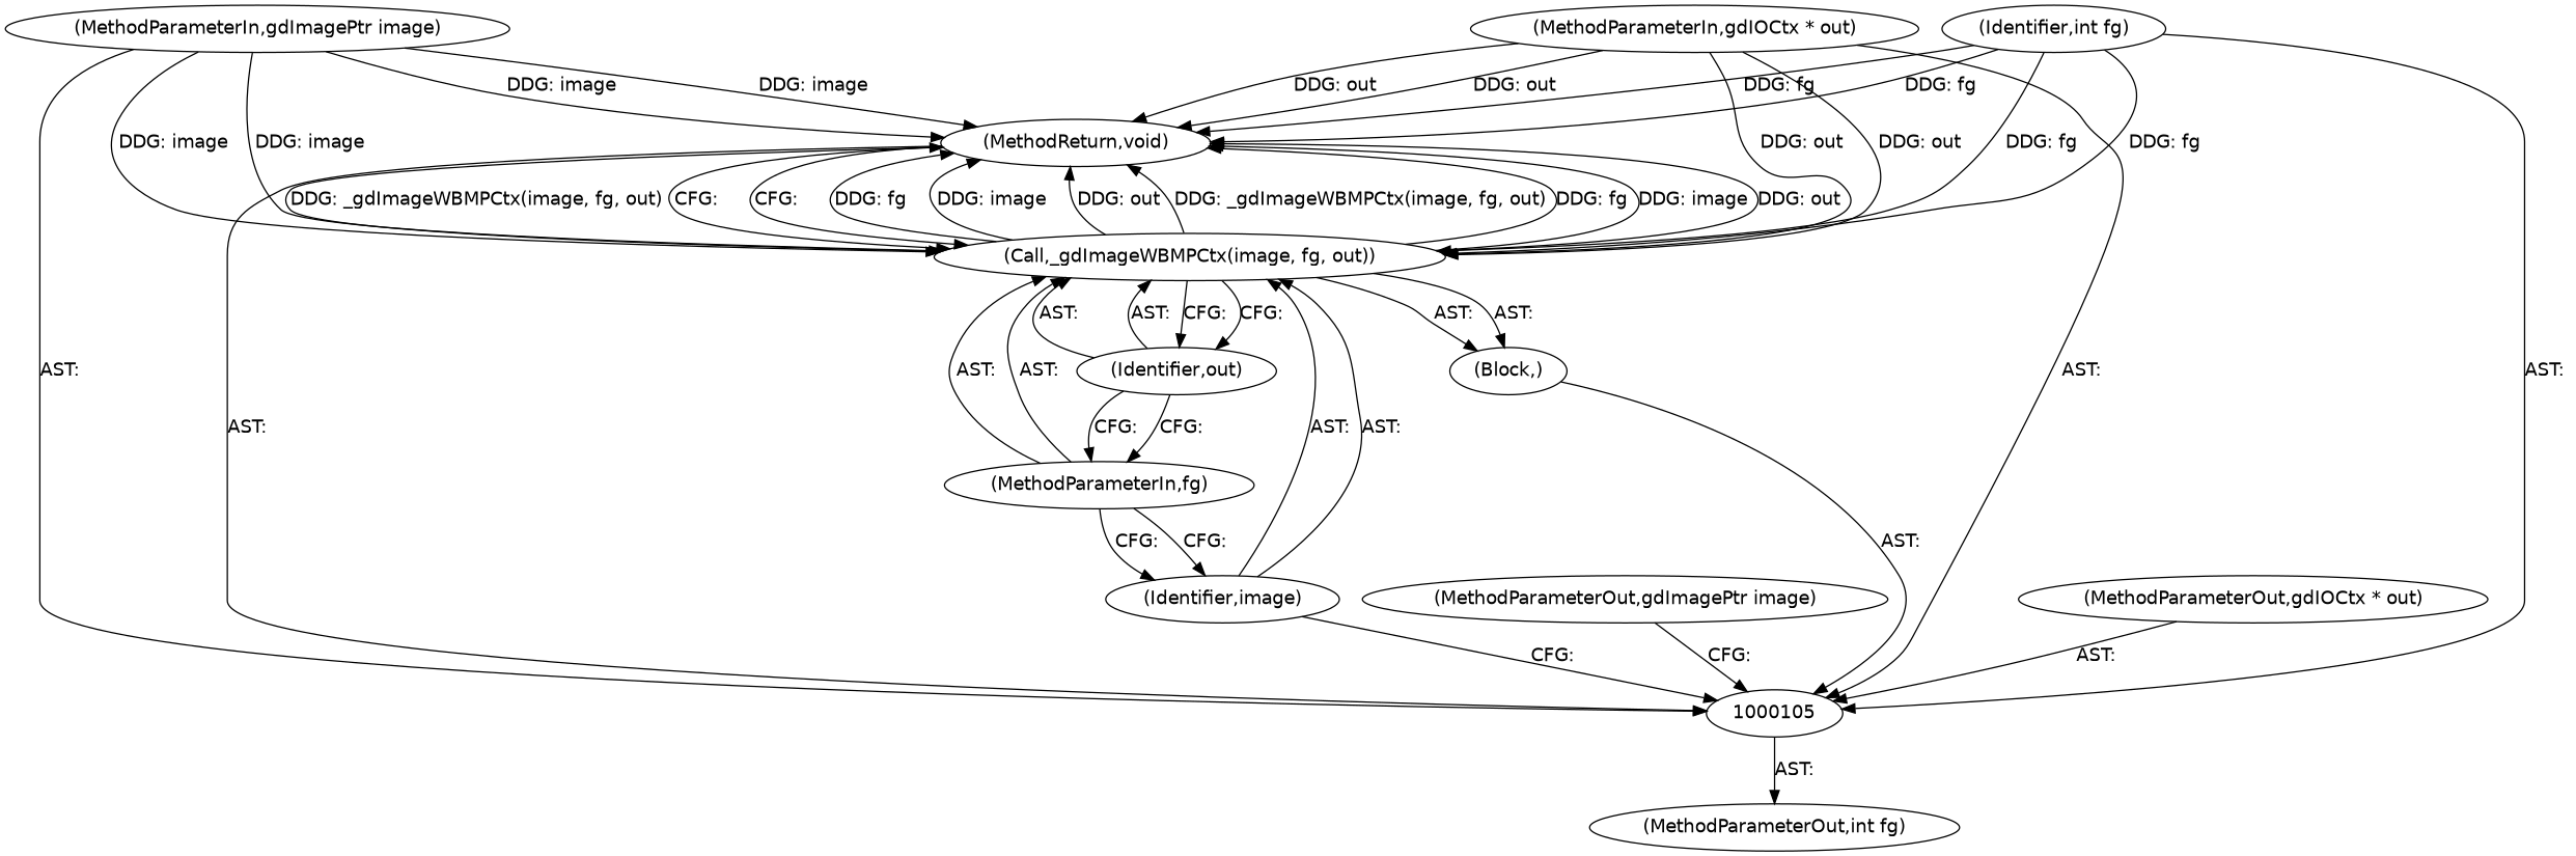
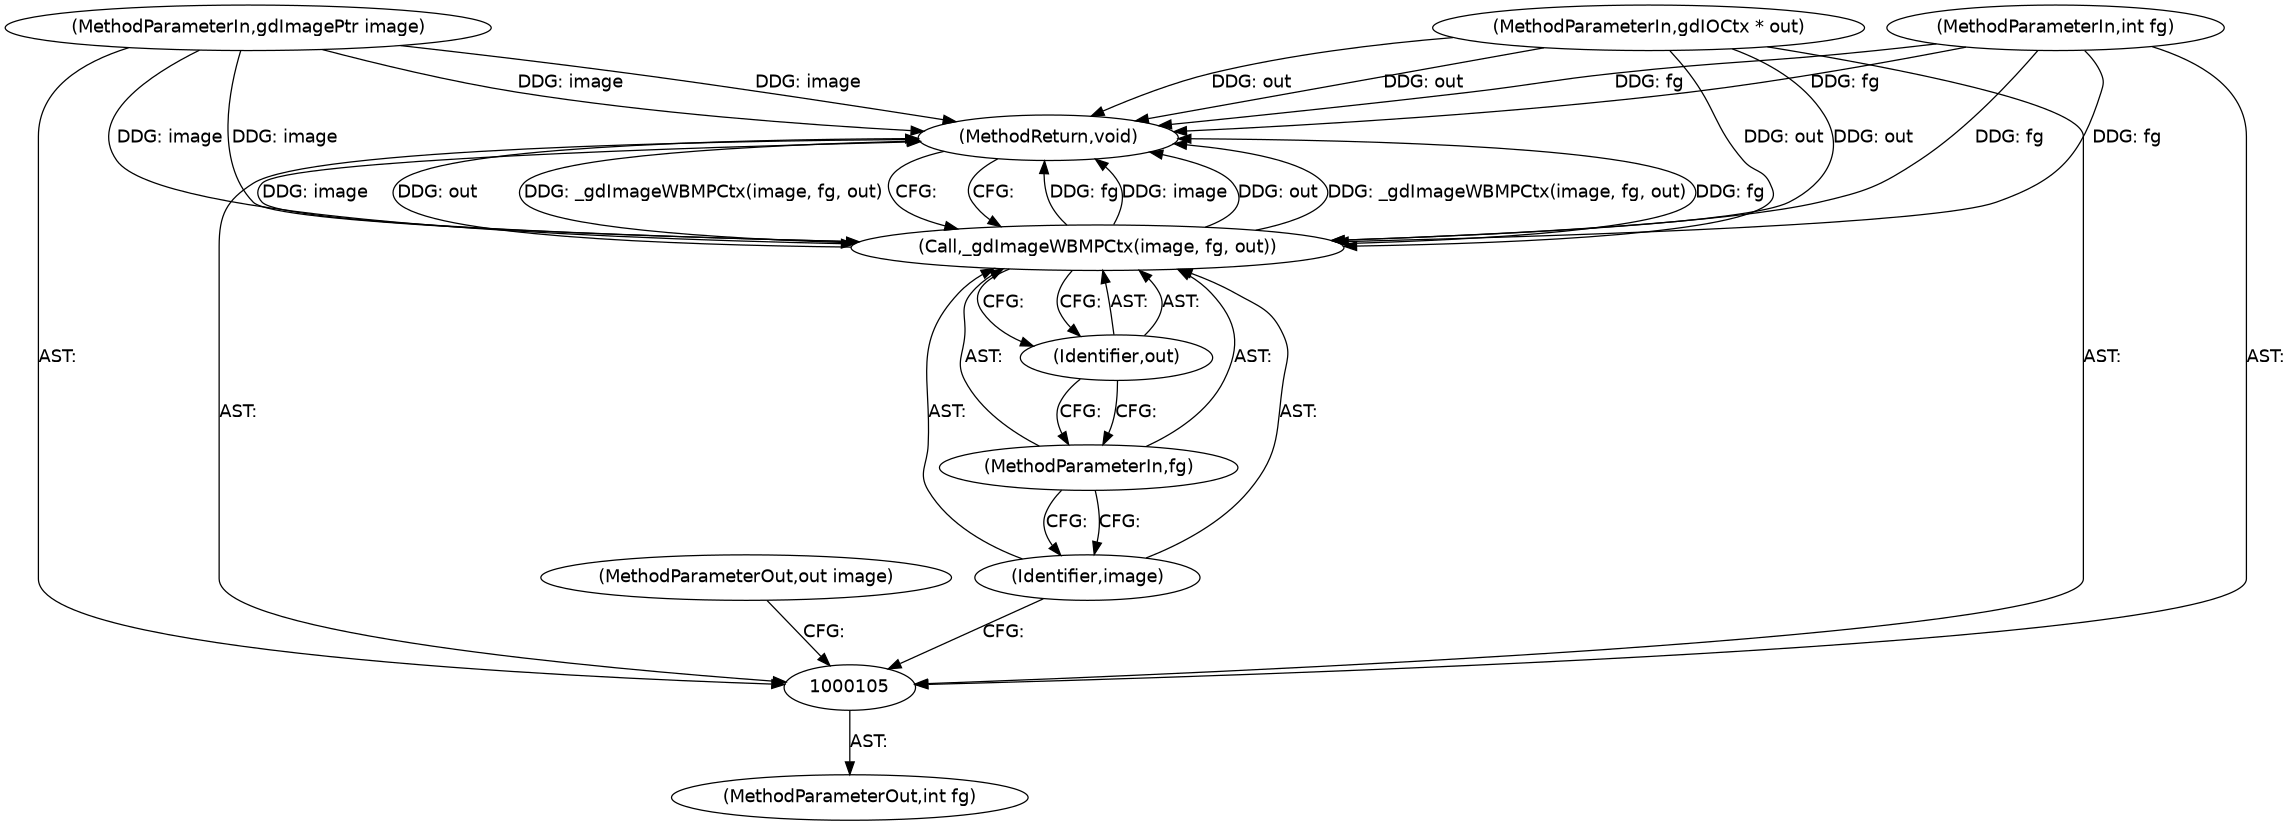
  digraph {
    fontname="DejaVu Sans"
    node [fontname="DejaVu Sans"]
    edge [fontname="DejaVu Sans"]
    n1 [label="(MethodReturn,void)"]
    n2 [label="(Call,_gdImageWBMPCtx(image, fg, out))"]
    1000105
-   n4 [label="(Block,)"]
    n5 [label="(Identifier,out)"]
    n6 [label="(MethodParameterOut,int fg)"]
    n7 [label="(MethodParameterIn,gdImagePtr image)"]
-   n8 [label="(MethodParameterOut,gdImagePtr image)"]
-   n9 [label="(Identifier,int fg)"]
+   n8 [label="(MethodParameterOut,out image)"]
+   n9 [label="(MethodParameterIn,int fg)"]
    n10 [label="(MethodParameterIn,gdIOCtx * out)"]
-   n11 [label="(MethodParameterOut,gdIOCtx * out)"]
    n12 [label="(MethodParameterIn,fg)"]
    n13 [label="(Identifier,image)"]
    n1 -> n2 [label="CFG: "]
    n1 -> n2 [label="CFG: "]
    n1 -> 1000105 [label="AST: "]
    n2 -> n1 [label="DDG: fg"]
    n2 -> n1 [label="DDG: image"]
    n2 -> n1 [label="DDG: out"]
    n2 -> n1 [label="DDG: _gdImageWBMPCtx(image, fg, out)"]
    n2 -> n1 [label="DDG: fg"]
    n2 -> n1 [label="DDG: image"]
    n2 -> n1 [label="DDG: out"]
    n2 -> n1 [label="DDG: _gdImageWBMPCtx(image, fg, out)"]
-   n2 -> n4 [label="AST: "]
-   n2 -> n4 [label="AST: "]
    n2 -> n5 [label="CFG: "]
    n2 -> n5 [label="CFG: "]
    1000105 -> n6 [label="AST: "]
-   n4 -> 1000105 [label="AST: "]
    n5 -> n2 [label="AST: "]
    n5 -> n2 [label="AST: "]
    n5 -> n12 [label="CFG: "]
    n5 -> n12 [label="CFG: "]
    n7 -> n1 [label="DDG: image"]
    n7 -> n1 [label="DDG: image"]
    n7 -> n2 [label="DDG: image"]
    n7 -> n2 [label="DDG: image"]
    n7 -> 1000105 [label="AST: "]
    n8 -> 1000105 [label="CFG: "]
    n9 -> n1 [label="DDG: fg"]
    n9 -> n1 [label="DDG: fg"]
    n9 -> n2 [label="DDG: fg"]
    n9 -> n2 [label="DDG: fg"]
    n9 -> 1000105 [label="AST: "]
    n10 -> n1 [label="DDG: out"]
    n10 -> n1 [label="DDG: out"]
    n10 -> n2 [label="DDG: out"]
    n10 -> n2 [label="DDG: out"]
    n10 -> 1000105 [label="AST: "]
-   n11 -> 1000105 [label="AST: "]
    n12 -> n2 [label="AST: "]
    n12 -> n2 [label="AST: "]
    n12 -> n13 [label="CFG: "]
    n12 -> n13 [label="CFG: "]
    n13 -> n2 [label="AST: "]
    n13 -> n2 [label="AST: "]
    n13 -> 1000105 [label="CFG: "]
  }
